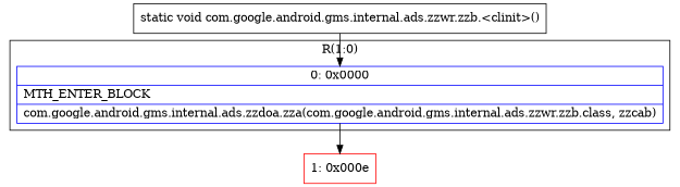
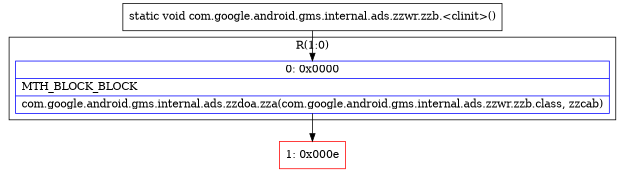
  digraph {
    node [shape=record]
-   n1 [color=blue label="{0\:\ 0x0000|MTH_ENTER_BLOCK\l|com.google.android.gms.internal.ads.zzdoa.zza(com.google.android.gms.internal.ads.zzwr.zzb.class, zzcab)\l}"]
+   n1 [color=blue label="{0\:\ 0x0000|MTH_BLOCK_BLOCK\l|com.google.android.gms.internal.ads.zzdoa.zza(com.google.android.gms.internal.ads.zzwr.zzb.class, zzcab)\l}"]
    n2 [color=red label="{1\:\ 0x000e}"]
    n3 [label="{static void com.google.android.gms.internal.ads.zzwr.zzb.\<clinit\>() }"]
    subgraph cluster_1 {
      label="R(1:0)"
      n1
    }
    n1 -> n2
    n3 -> n1
  }
